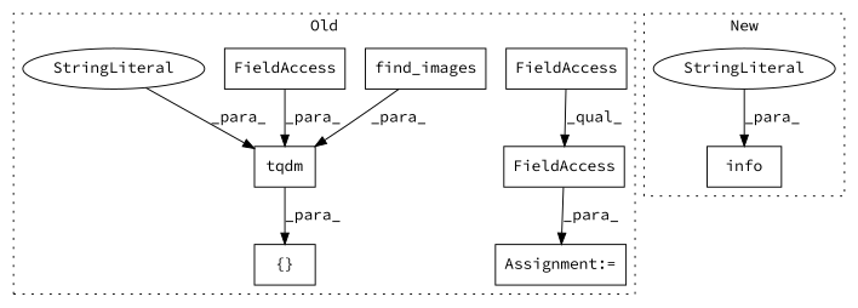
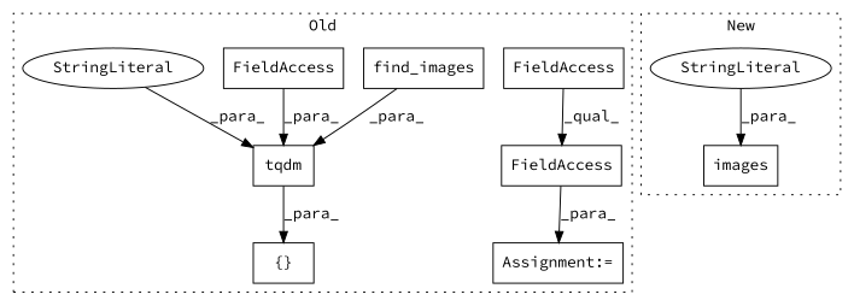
  digraph {
    fontname="Source Code Pro"
    node [a=32 fontname="Source Code Pro" l=9 s=4069 shape=box]
    edge [fontname="Source Code Pro"]
    n1 [l="12,1" label=find_images s="4268,4289"]
    n2 [a=7 l=1 label="Assignment:=" s=4068]
    n3 [a=22 l=19 label=FieldAccess]
    n4 [a=22 label=FieldAccess]
    n5 [l="5,1" label=tqdm s="4258,4311"]
    n6 [a=45 label=StringLiteral s=4291 shape=ellipse]
    n7 [a=22 l=10 label=FieldAccess s=4301]
    n8 [a=4 l="1,1" label="{}" s="4162,4190"]
-   n9 [l="5,1" label=info s="5533,5558"]
+   n9 [l="5,1" label=images s="5533,5558"]
    n10 [a=45 l=20 label=StringLiteral s=5538 shape=ellipse]
    subgraph cluster_1 {
      label=Old
      style=dotted
      n1
      n2
      n3
      n4
      n5
      n6
      n7
      n8
    }
    subgraph cluster_2 {
      label=New
      style=dotted
      n9
      n10
    }
    n1 -> n5 [label=_para_]
    n3 -> n2 [label=_para_]
    n4 -> n3 [label=_qual_]
    n5 -> n8 [label=_para_]
    n6 -> n5 [label=_para_]
    n7 -> n5 [label=_para_]
    n10 -> n9 [label=_para_]
  }
